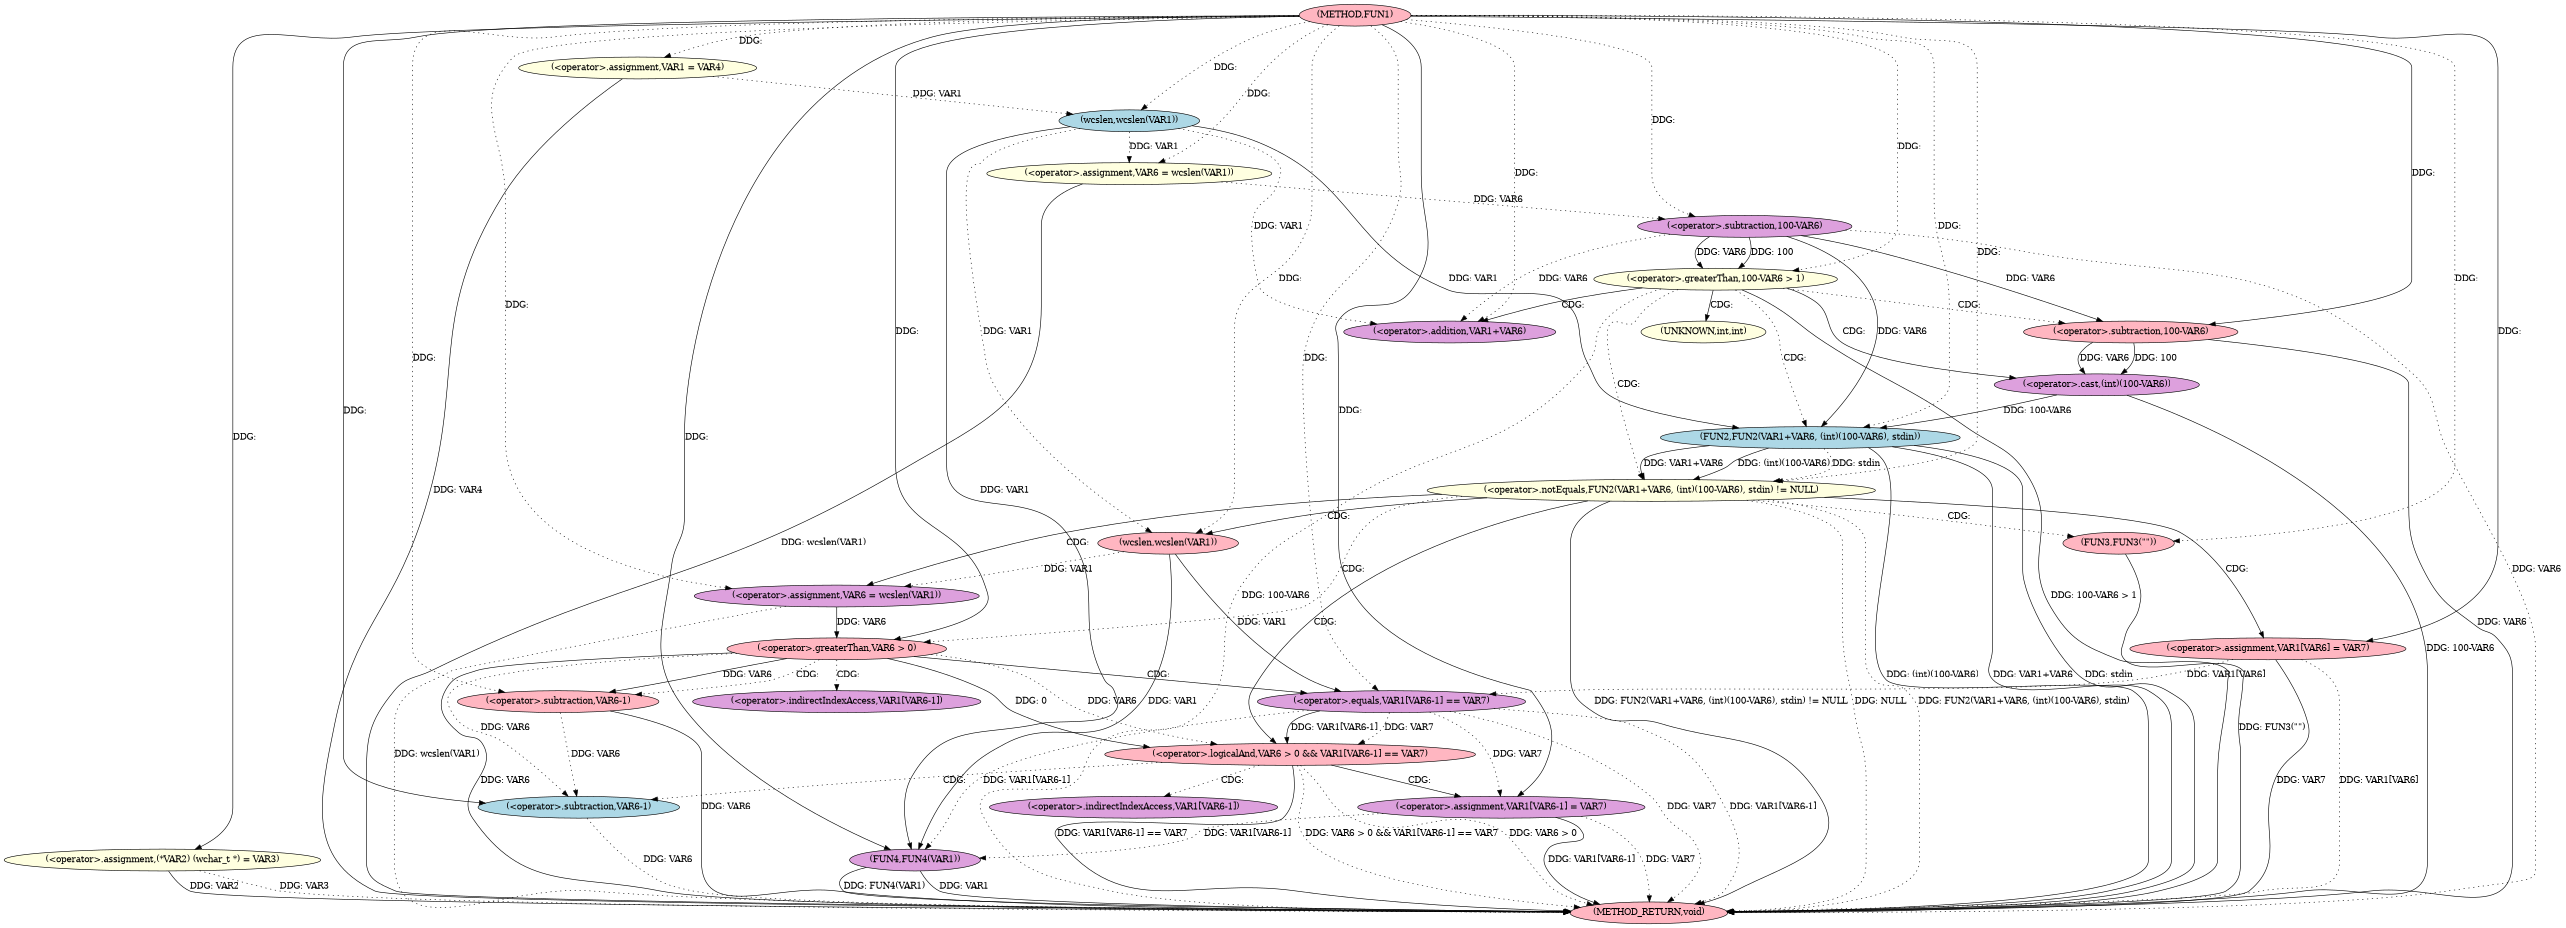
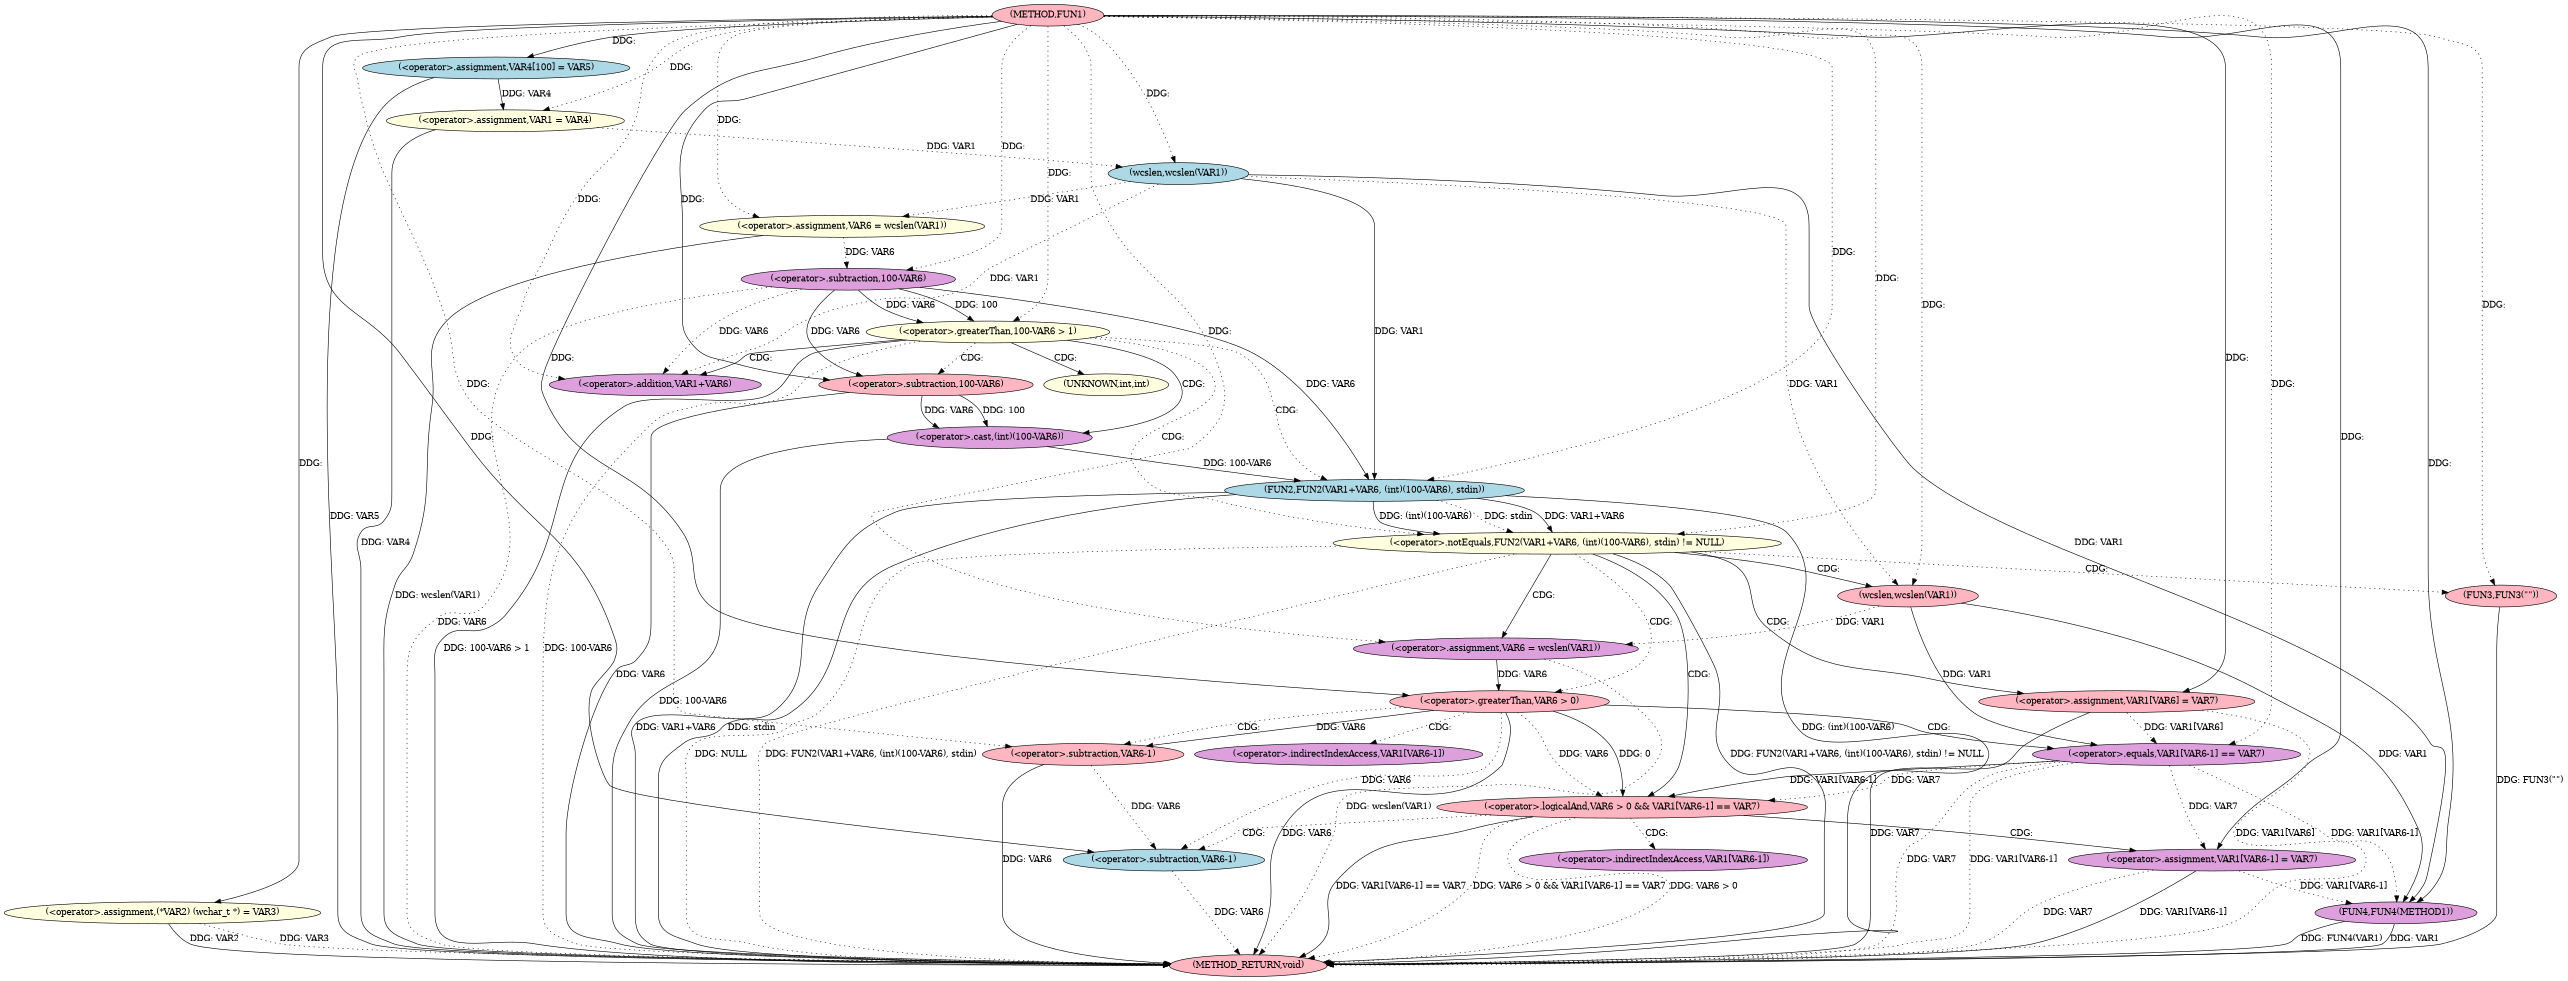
  digraph {
    node [fillcolor=lightpink style=filled]
    edge [style=solid]
    n1 [label="(METHOD,FUN1)"]
    n2 [fillcolor=lightyellow label="(<operator>.assignment,(*VAR2) (wchar_t *) = VAR3)"]
+   n3 [fillcolor=lightblue label="(<operator>.assignment,VAR4[100] = VAR5)"]
    n4 [fillcolor=lightyellow label="(<operator>.assignment,VAR1 = VAR4)"]
    n5 [fillcolor=lightyellow label="(<operator>.assignment,VAR6 = wcslen(VAR1))"]
    n6 [fillcolor=lightblue label="(wcslen,wcslen(VAR1))"]
    n7 [fillcolor=lightyellow label="(<operator>.greaterThan,100-VAR6 > 1)"]
    n8 [fillcolor=plum label="(<operator>.subtraction,100-VAR6)"]
    n9 [fillcolor=lightyellow label="(<operator>.notEquals,FUN2(VAR1+VAR6, (int)(100-VAR6), stdin) != NULL)"]
    n10 [fillcolor=lightblue label="(FUN2,FUN2(VAR1+VAR6, (int)(100-VAR6), stdin))"]
    n11 [fillcolor=plum label="(<operator>.addition,VAR1+VAR6)"]
    n12 [label="(<operator>.subtraction,100-VAR6)"]
    n13 [fillcolor=plum label="(<operator>.assignment,VAR6 = wcslen(VAR1))"]
    n14 [label="(wcslen,wcslen(VAR1))"]
    n15 [label="(<operator>.greaterThan,VAR6 > 0)"]
    n16 [fillcolor=plum label="(<operator>.equals,VAR1[VAR6-1] == VAR7)"]
    n17 [label="(<operator>.subtraction,VAR6-1)"]
    n18 [fillcolor=plum label="(<operator>.assignment,VAR1[VAR6-1] = VAR7)"]
    n19 [fillcolor=lightblue label="(<operator>.subtraction,VAR6-1)"]
    n20 [label="(FUN3,FUN3(\"\"))"]
    n21 [label="(<operator>.assignment,VAR1[VAR6] = VAR7)"]
-   n22 [fillcolor=plum label="(FUN4,FUN4(VAR1))"]
+   n22 [fillcolor=plum label="(FUN4,FUN4(METHOD1))"]
    n23 [label="(METHOD_RETURN,void)"]
    n24 [fillcolor=plum label="(<operator>.cast,(int)(100-VAR6))"]
    n25 [fillcolor=lightyellow label="(UNKNOWN,int,int)"]
    n26 [label="(<operator>.logicalAnd,VAR6 > 0 && VAR1[VAR6-1] == VAR7)"]
    n27 [fillcolor=plum label="(<operator>.indirectIndexAccess,VAR1[VAR6-1])"]
    n28 [fillcolor=plum label="(<operator>.indirectIndexAccess,VAR1[VAR6-1])"]
    n1 -> n2 [label="DDG: "]
+   n1 -> n3 [label="DDG: "]
    n1 -> n4 [label="DDG: " style=dotted]
    n1 -> n5 [label="DDG: " style=dotted]
    n1 -> n6 [label="DDG: " style=dotted]
    n1 -> n7 [label="DDG: " style=dotted]
    n1 -> n8 [label="DDG: " style=dotted]
    n1 -> n9 [label="DDG: " style=dotted]
    n1 -> n10 [label="DDG: " style=dotted]
    n1 -> n11 [label="DDG: " style=dotted]
    n1 -> n12 [label="DDG: "]
    n1 -> n13 [label="DDG: " style=dotted]
    n1 -> n14 [label="DDG: " style=dotted]
    n1 -> n15 [label="DDG: "]
    n1 -> n16 [label="DDG: " style=dotted]
    n1 -> n17 [label="DDG: " style=dotted]
    n1 -> n18 [label="DDG: "]
    n1 -> n19 [label="DDG: "]
    n1 -> n20 [label="DDG: " style=dotted]
    n1 -> n21 [label="DDG: "]
    n1 -> n22 [label="DDG: "]
    n2 -> n23 [label="DDG: VAR2"]
    n2 -> n23 [label="DDG: VAR3" style=dotted]
+   n3 -> n4 [label="DDG: VAR4"]
+   n3 -> n23 [label="DDG: VAR5"]
    n4 -> n6 [label="DDG: VAR1" style=dotted]
    n4 -> n23 [label="DDG: VAR4"]
    n5 -> n8 [label="DDG: VAR6" style=dotted]
    n5 -> n23 [label="DDG: wcslen(VAR1)"]
    n6 -> n5 [label="DDG: VAR1" style=dotted]
    n6 -> n10 [label="DDG: VAR1"]
    n6 -> n11 [label="DDG: VAR1" style=dotted]
    n6 -> n14 [label="DDG: VAR1" style=dotted]
    n6 -> n22 [label="DDG: VAR1"]
    n7 -> n9 [label="CDG: " style=dotted]
    n7 -> n10 [label="CDG: " style=dotted]
    n7 -> n11 [label="CDG: "]
    n7 -> n12 [label="CDG: " style=dotted]
    n7 -> n23 [label="DDG: 100-VAR6 > 1"]
    n7 -> n23 [label="DDG: 100-VAR6" style=dotted]
    n7 -> n24 [label="CDG: "]
    n7 -> n25 [label="CDG: "]
    n8 -> n7 [label="DDG: 100"]
    n8 -> n7 [label="DDG: VAR6"]
    n8 -> n10 [label="DDG: VAR6"]
    n8 -> n11 [label="DDG: VAR6" style=dotted]
    n8 -> n12 [label="DDG: VAR6"]
    n8 -> n23 [label="DDG: VAR6" style=dotted]
    n9 -> n13 [label="CDG: "]
    n9 -> n14 [label="CDG: "]
    n9 -> n15 [label="CDG: " style=dotted]
    n9 -> n20 [label="CDG: " style=dotted]
    n9 -> n21 [label="CDG: "]
    n9 -> n23 [label="DDG: NULL" style=dotted]
    n9 -> n23 [label="DDG: FUN2(VAR1+VAR6, (int)(100-VAR6), stdin)" style=dotted]
    n9 -> n23 [label="DDG: FUN2(VAR1+VAR6, (int)(100-VAR6), stdin) != NULL"]
    n9 -> n26 [label="CDG: "]
    n10 -> n9 [label="DDG: VAR1+VAR6"]
    n10 -> n9 [label="DDG: (int)(100-VAR6)"]
    n10 -> n9 [label="DDG: stdin" style=dotted]
    n10 -> n23 [label="DDG: (int)(100-VAR6)"]
    n10 -> n23 [label="DDG: VAR1+VAR6"]
    n10 -> n23 [label="DDG: stdin"]
    n12 -> n23 [label="DDG: VAR6"]
    n12 -> n24 [label="DDG: 100"]
    n12 -> n24 [label="DDG: VAR6"]
    n13 -> n15 [label="DDG: VAR6"]
    n13 -> n23 [label="DDG: wcslen(VAR1)" style=dotted]
    n14 -> n13 [label="DDG: VAR1" style=dotted]
    n14 -> n16 [label="DDG: VAR1"]
    n14 -> n22 [label="DDG: VAR1"]
    n15 -> n16 [label="CDG: "]
    n15 -> n17 [label="DDG: VAR6"]
    n15 -> n17 [label="CDG: " style=dotted]
    n15 -> n19 [label="DDG: VAR6" style=dotted]
    n15 -> n23 [label="DDG: VAR6"]
    n15 -> n26 [label="DDG: VAR6" style=dotted]
    n15 -> n26 [label="DDG: 0"]
    n15 -> n27 [label="CDG: " style=dotted]
    n16 -> n18 [label="DDG: VAR7" style=dotted]
    n16 -> n22 [label="DDG: VAR1[VAR6-1]" style=dotted]
    n16 -> n23 [label="DDG: VAR1[VAR6-1]" style=dotted]
    n16 -> n23 [label="DDG: VAR7" style=dotted]
    n16 -> n26 [label="DDG: VAR1[VAR6-1]"]
    n16 -> n26 [label="DDG: VAR7" style=dotted]
    n17 -> n19 [label="DDG: VAR6" style=dotted]
    n17 -> n23 [label="DDG: VAR6"]
    n18 -> n22 [label="DDG: VAR1[VAR6-1]" style=dotted]
    n18 -> n23 [label="DDG: VAR1[VAR6-1]"]
    n18 -> n23 [label="DDG: VAR7" style=dotted]
    n19 -> n23 [label="DDG: VAR6" style=dotted]
    n20 -> n23 [label="DDG: FUN3(\"\")"]
    n21 -> n16 [label="DDG: VAR1[VAR6]" style=dotted]
    n21 -> n23 [label="DDG: VAR7"]
    n21 -> n23 [label="DDG: VAR1[VAR6]" style=dotted]
    n22 -> n23 [label="DDG: FUN4(VAR1)"]
    n22 -> n23 [label="DDG: VAR1"]
    n24 -> n10 [label="DDG: 100-VAR6"]
    n24 -> n23 [label="DDG: 100-VAR6"]
    n26 -> n18 [label="CDG: "]
    n26 -> n19 [label="CDG: " style=dotted]
    n26 -> n23 [label="DDG: VAR1[VAR6-1] == VAR7"]
    n26 -> n23 [label="DDG: VAR6 > 0 && VAR1[VAR6-1] == VAR7" style=dotted]
    n26 -> n23 [label="DDG: VAR6 > 0" style=dotted]
    n26 -> n28 [label="CDG: " style=dotted]
  }
